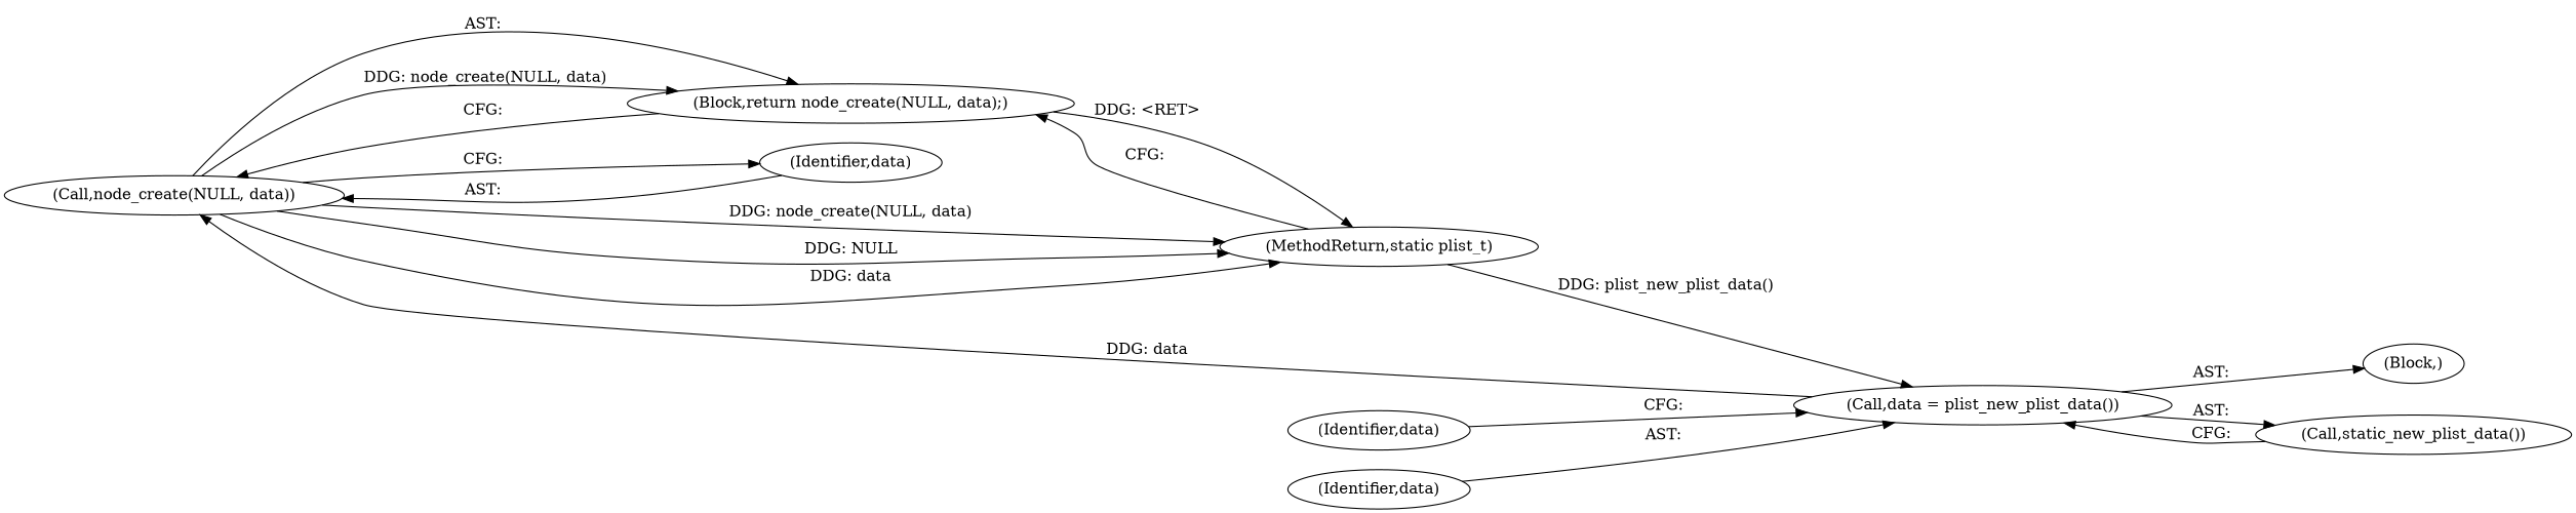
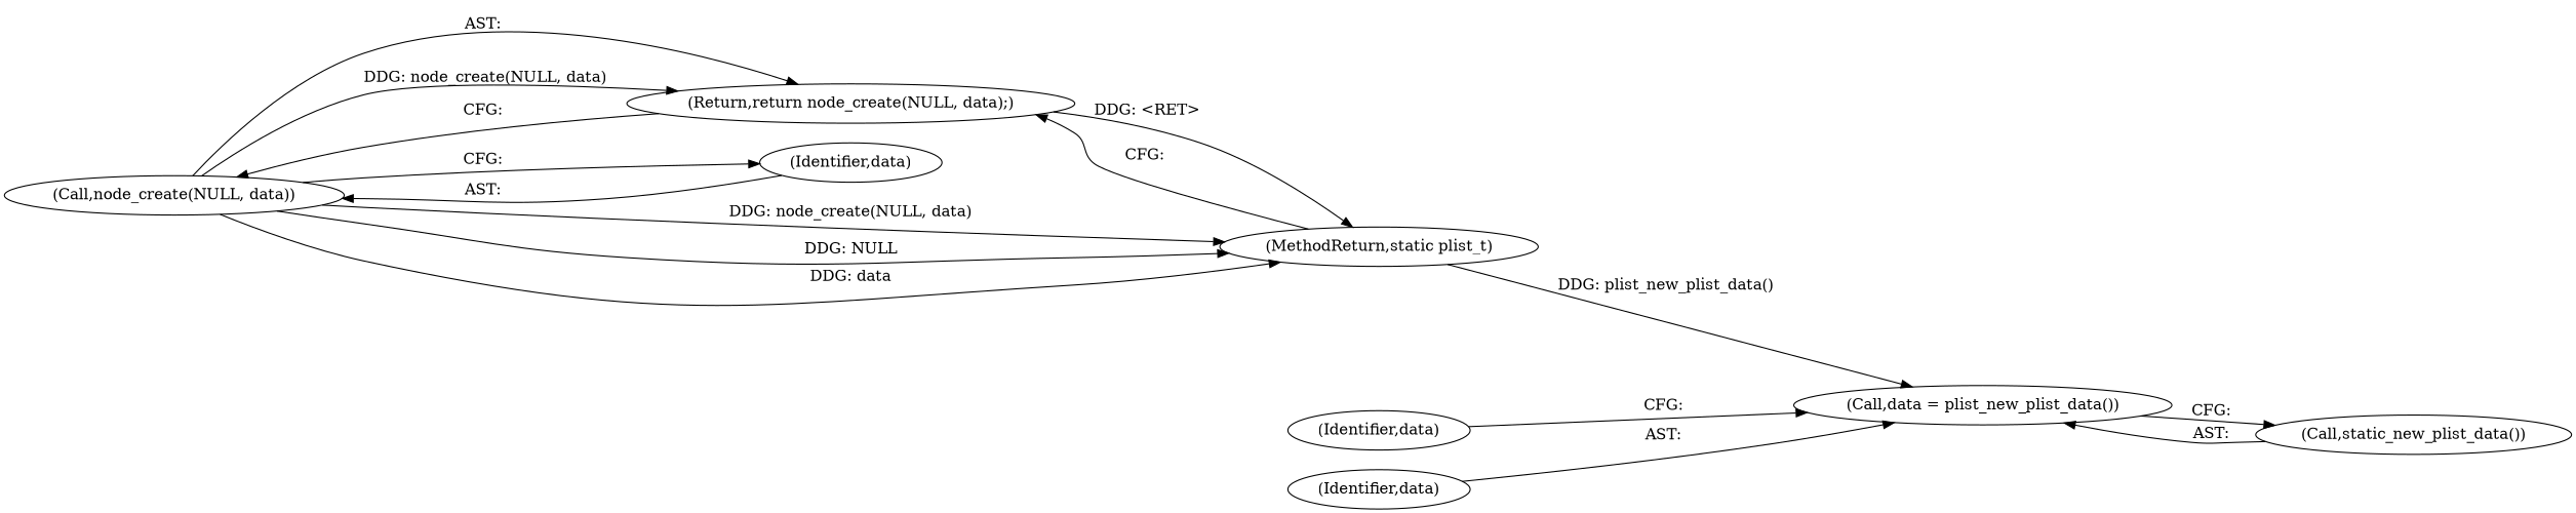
  digraph {
    rankdir=LR
    n1 [label="(Call,node_create(NULL, data))"]
-   n2 [label="(Block,return node_create(NULL, data);)"]
+   n2 [label="(Return,return node_create(NULL, data);)"]
    n3 [label="(Identifier,data)"]
    n4 [label="(MethodReturn,static plist_t)"]
    n5 [label="(Call,data = plist_new_plist_data())"]
-   n6 [label="(Block,)"]
    n7 [label="(Call,static_new_plist_data())"]
    n8 [label="(Identifier,data)"]
    n9 [label="(Identifier,data)"]
    n1 -> n2 [label="AST: "]
    n1 -> n2 [label="DDG: node_create(NULL, data)"]
    n1 -> n3 [label="CFG: "]
    n1 -> n4 [label="DDG: node_create(NULL, data)"]
    n1 -> n4 [label="DDG: NULL"]
    n1 -> n4 [label="DDG: data"]
    n2 -> n1 [label="CFG: "]
    n2 -> n4 [label="DDG: <RET>"]
    n3 -> n1 [label="AST: "]
    n4 -> n2 [label="CFG: "]
    n4 -> n5 [label="DDG: plist_new_plist_data()"]
-   n5 -> n1 [label="DDG: data"]
-   n5 -> n6 [label="AST: "]
-   n5 -> n7 [label="AST: "]
-   n7 -> n5 [label="CFG: "]
+   n5 -> n7 [label="CFG: "]
+   n7 -> n5 [label="AST: "]
    n8 -> n5 [label="CFG: "]
    n9 -> n5 [label="AST: "]
  }
